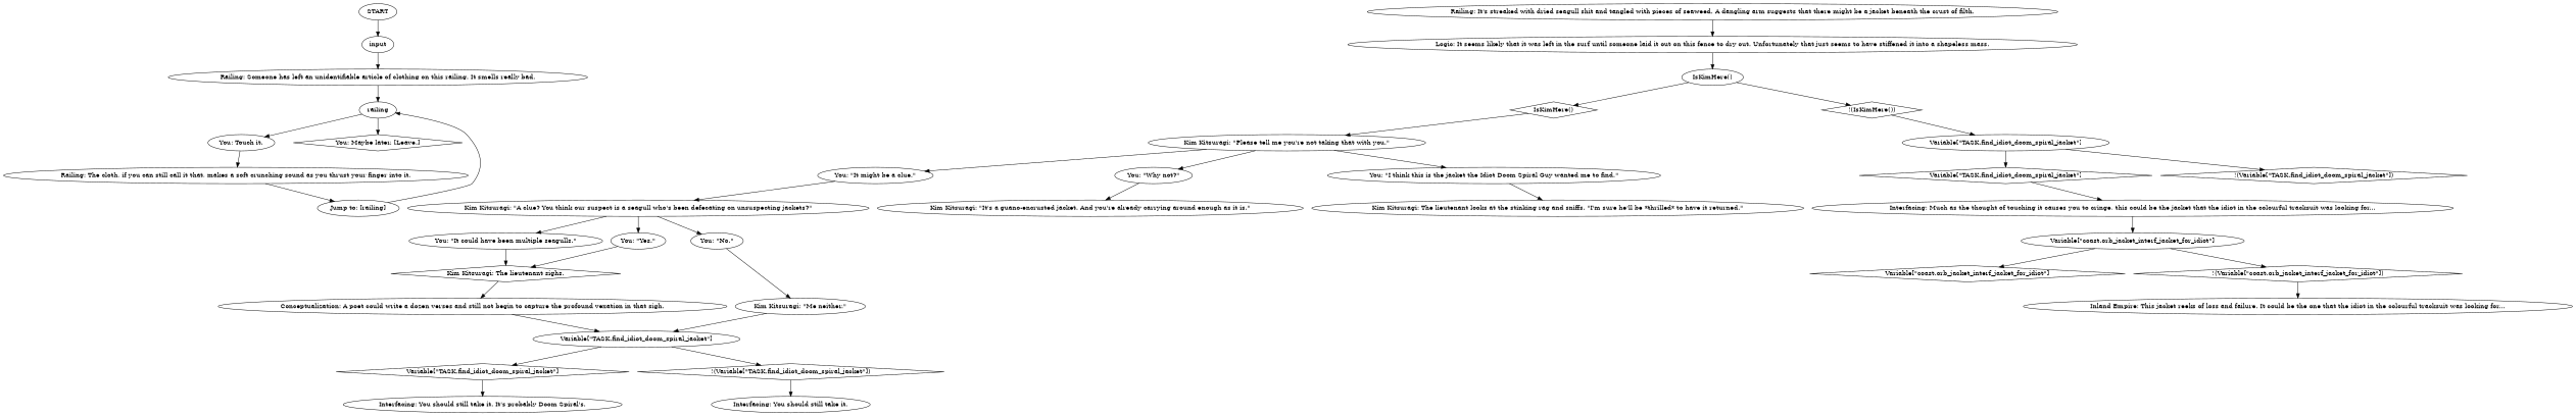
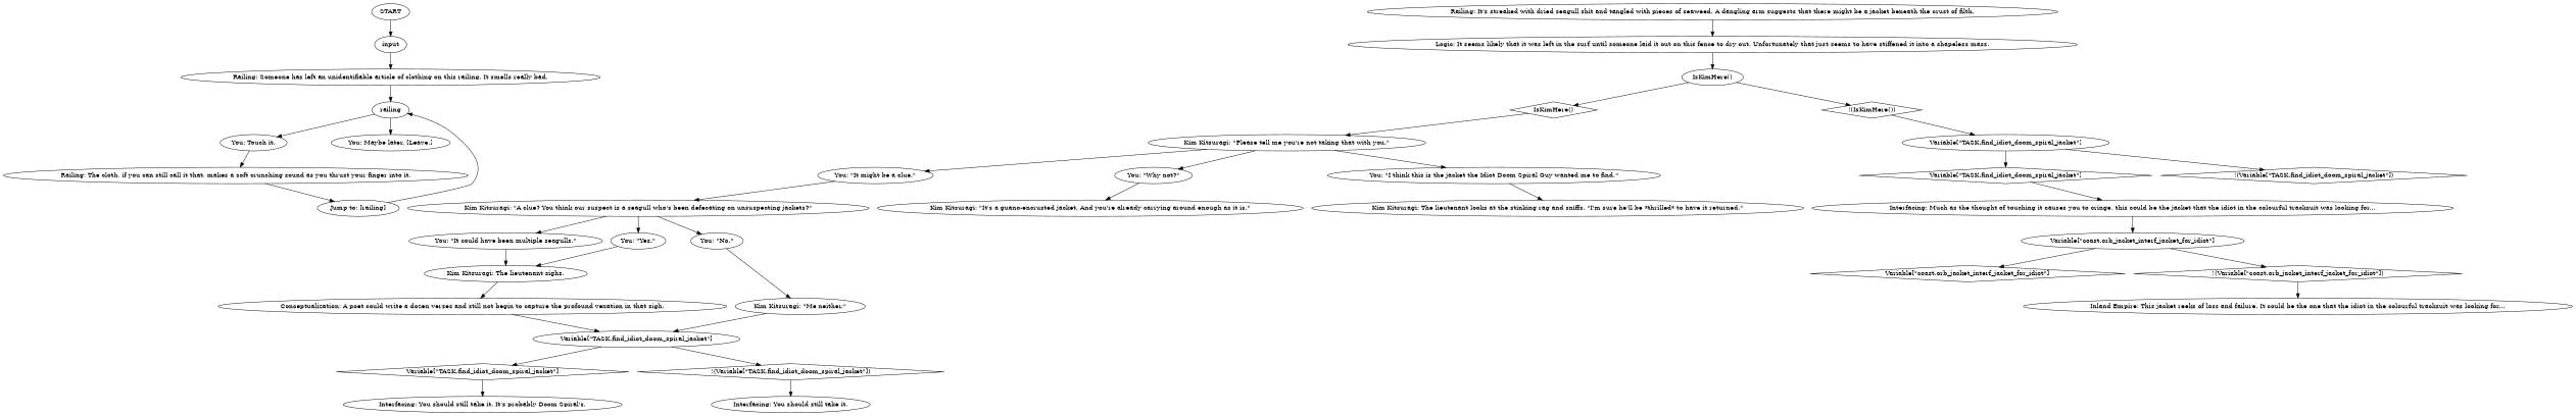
  digraph {
    n1 [label=START]
    n2 [label=input]
    n3 [label="Railing: Someone has left an unidentifiable article of clothing on this railing. It smells really bad."]
    n4 [label=railing]
    n5 [label="Conceptualization: A poet could write a dozen verses and still not begin to capture the profound vexation in that sigh."]
    n6 [label="Variable[\"TASK.find_idiot_doom_spiral_jacket\"]"]
    n7 [label="Variable[\"TASK.find_idiot_doom_spiral_jacket\"]" shape=diamond]
    n8 [label="!(Variable[\"TASK.find_idiot_doom_spiral_jacket\"])" shape=diamond]
    n9 [label="You: \"It could have been multiple seagulls.\""]
-   n10 [label="Kim Kitsuragi: The lieutenant sighs." shape=diamond]
+   n10 [label="Kim Kitsuragi: The lieutenant sighs."]
    n11 [label="Jump to: [railing]"]
    n12 [label="You: Touch it."]
-   n13 [label="You: Maybe later. [Leave.]" shape=diamond]
+   n13 [label="You: Maybe later. [Leave.]"]
    n14 [label="You: \"No.\""]
    n15 [label="Kim Kitsuragi: \"Me neither.\""]
    n16 [label="Variable[\"coast.orb_jacket_interf_jacket_for_idiot\"]"]
    n17 [label="Variable[\"coast.orb_jacket_interf_jacket_for_idiot\"]" shape=diamond]
    n18 [label="!(Variable[\"coast.orb_jacket_interf_jacket_for_idiot\"])" shape=diamond]
    n19 [label="Inland Empire: This jacket reeks of loss and failure. It could be the one that the idiot in the colourful tracksuit was looking for..."]
    n20 [label="Logic: It seems likely that it was left in the surf until someone laid it out on this fence to dry out. Unfortunately that just seems to have stiffened it into a shapeless mass."]
    n21 [label="IsKimHere()"]
    n22 [label="IsKimHere()" shape=diamond]
    n23 [label="!(IsKimHere())" shape=diamond]
    n24 [label="You: \"It might be a clue.\""]
    n25 [label="Kim Kitsuragi: \"A clue? You think our suspect is a seagull who's been defecating on unsuspecting jackets?\""]
    n26 [label="You: \"Yes.\""]
    n27 [label="Railing: It's streaked with dried seagull shit and tangled with pieces of seaweed. A dangling arm suggests that there might be a jacket beneath the crust of filth."]
    n28 [label="Railing: The cloth, if you can still call it that, makes a soft crunching sound as you thrust your finger into it."]
    n29 [label="Interfacing: You should still take it."]
    n30 [label="Variable[\"TASK.find_idiot_doom_spiral_jacket\"]"]
    n31 [label="Variable[\"TASK.find_idiot_doom_spiral_jacket\"]" shape=diamond]
    n32 [label="!(Variable[\"TASK.find_idiot_doom_spiral_jacket\"])" shape=diamond]
    n33 [label="Interfacing: Much as the thought of touching it causes you to cringe, this could be the jacket that the idiot in the colourful tracksuit was looking for..."]
    n34 [label="Kim Kitsuragi: \"Please tell me you're not taking that with you.\""]
    n35 [label="You: \"Why not?\""]
    n36 [label="You: \"I think this is the jacket the Idiot Doom Spiral Guy wanted me to find.\""]
    n37 [label="Kim Kitsuragi: \"It's a guano-encrusted jacket. And you're already carrying around enough as it is.\""]
    n38 [label="Interfacing: You should still take it. It's probably Doom Spiral's."]
    n39 [label="Kim Kitsuragi: The lieutenant looks at the stinking rag and sniffs. \"I'm sure he'll be *thrilled* to have it returned.\""]
    n1 -> n2
    n2 -> n3
    n3 -> n4
    n4 -> n12
    n4 -> n13
    n5 -> n6
    n6 -> n7
    n6 -> n8
    n7 -> n38
    n8 -> n29
    n9 -> n10
    n10 -> n5
    n11 -> n4
    n12 -> n28
    n14 -> n15
    n15 -> n6
    n16 -> n17
    n16 -> n18
    n18 -> n19
    n20 -> n21
    n21 -> n22
    n21 -> n23
    n22 -> n34
    n23 -> n30
    n24 -> n25
    n25 -> n9
    n25 -> n14
    n25 -> n26
    n26 -> n10
    n27 -> n20
    n28 -> n11
    n30 -> n31
    n30 -> n32
    n31 -> n33
    n33 -> n16
    n34 -> n24
    n34 -> n35
    n34 -> n36
    n35 -> n37
    n36 -> n39
  }
